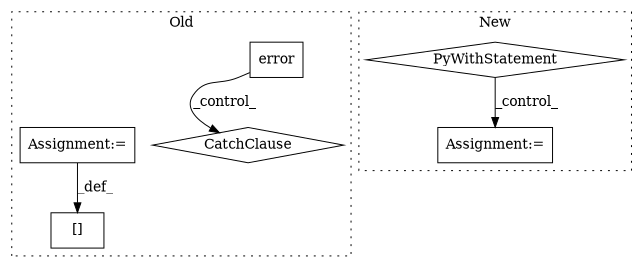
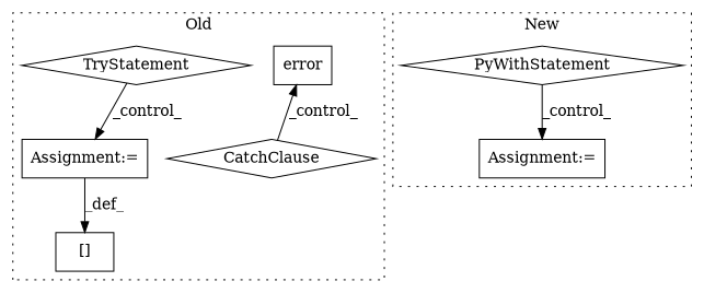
  digraph {
    node [a=7 l=4 shape=box]
    n1 [a=32 l="6,1" label=error s="7058,7384"]
    n2 [a=12 l="15,2" label=CatchClause s="6999,7037" shape=diamond]
+   n3 [a=54 label=TryStatement s=6843 shape=diamond]
    n4 [l=1 label="Assignment:=" s=6982]
    n5 [a=2 l="33,2" label="[]" s="6859,6980"]
    n6 [a=104 l="10,2" label=PyWithStatement s="7443,7460" shape=diamond]
    n7 [label="Assignment:=" s=7498]
    subgraph cluster_1 {
      label=Old
      style=dotted
      n1
      n2
+     n3
      n4
      n5
    }
    subgraph cluster_2 {
      label=New
      style=dotted
      n6
      n7
    }
-   n1 -> n2 [label=_control_]
+   n2 -> n1 [label=_control_]
+   n3 -> n4 [label=_control_]
    n4 -> n5 [label=_def_]
    n6 -> n7 [label=_control_]
  }
